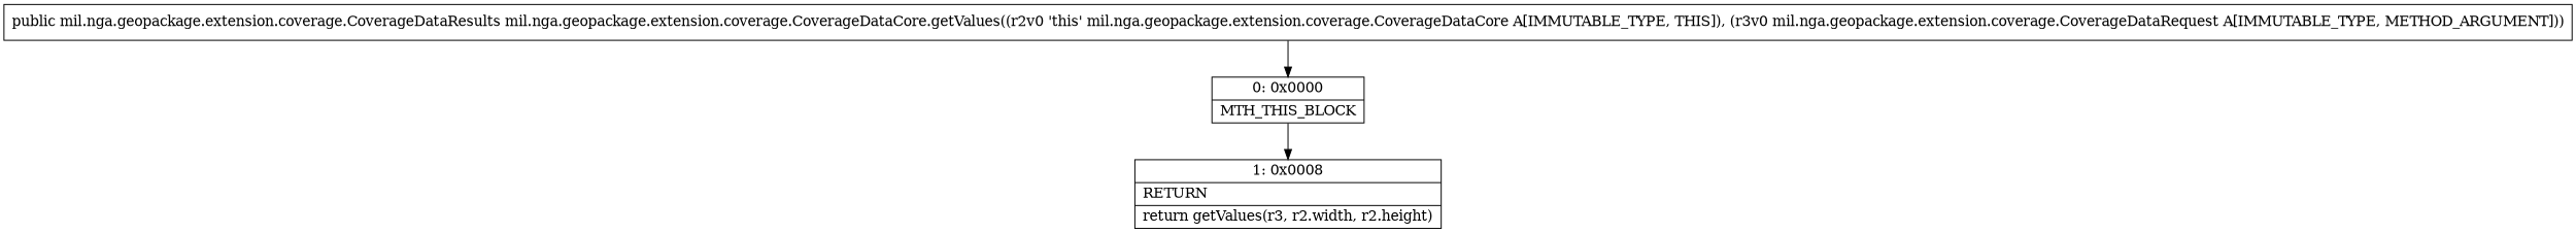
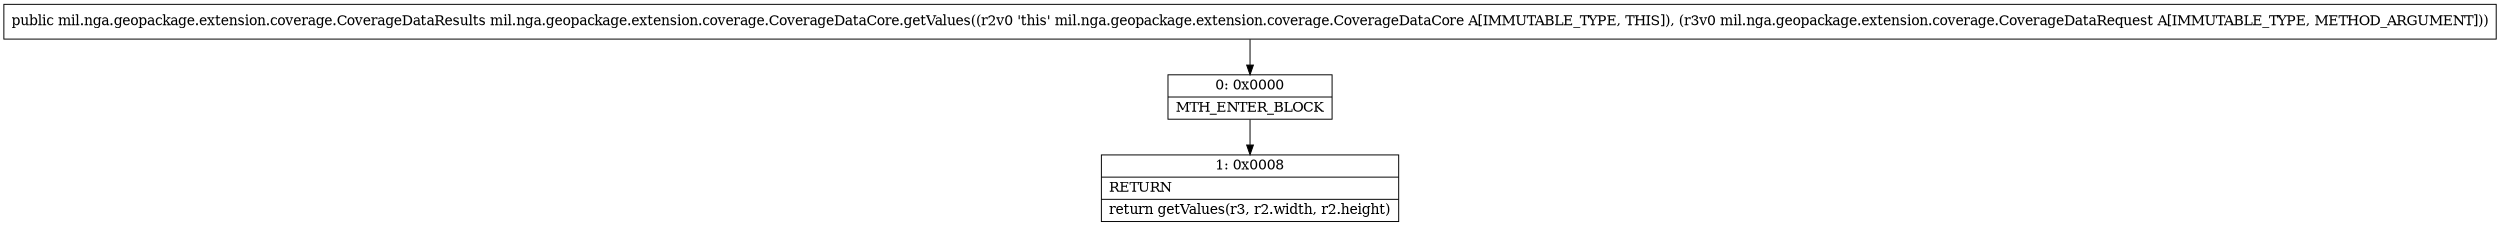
  digraph {
    node [shape=record]
-   n1 [label="{0\:\ 0x0000|MTH_THIS_BLOCK\l}"]
+   n1 [label="{0\:\ 0x0000|MTH_ENTER_BLOCK\l}"]
    n2 [label="{1\:\ 0x0008|RETURN\l|return getValues(r3, r2.width, r2.height)\l}"]
    n3 [label="{public mil.nga.geopackage.extension.coverage.CoverageDataResults mil.nga.geopackage.extension.coverage.CoverageDataCore.getValues((r2v0 'this' mil.nga.geopackage.extension.coverage.CoverageDataCore A[IMMUTABLE_TYPE, THIS]), (r3v0 mil.nga.geopackage.extension.coverage.CoverageDataRequest A[IMMUTABLE_TYPE, METHOD_ARGUMENT])) }"]
    n1 -> n2
    n3 -> n1
  }
